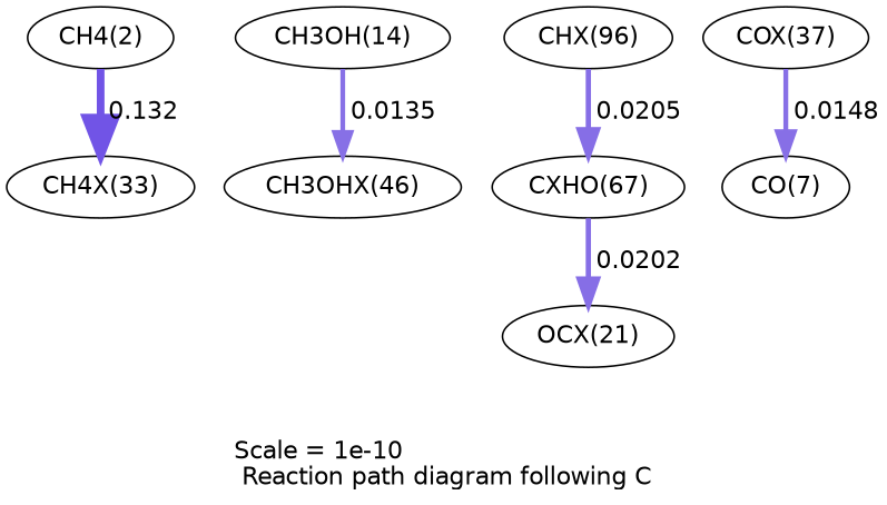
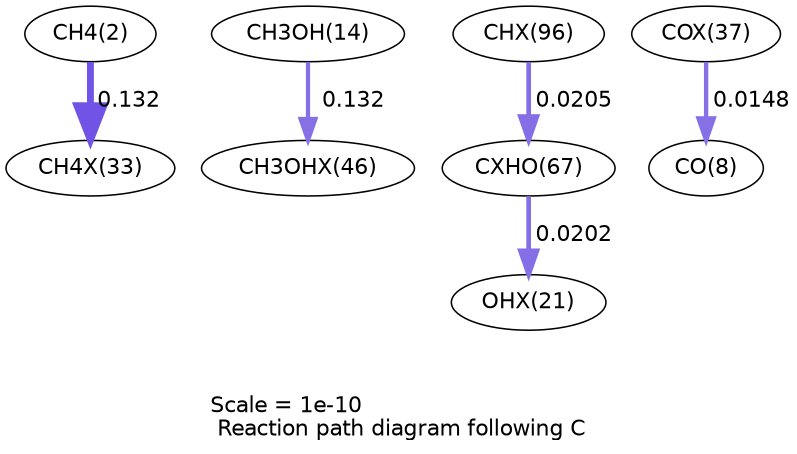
  digraph {
    fontname=Helvetica
    label="Scale = 1e-10\l Reaction path diagram following C"
    node [fontname=Helvetica]
    edge [arrowsize=1.53 color="0.7, 0.52, 0.9" fontname=Helvetica]
    n1 [label="CH4(2)"]
    n2 [label="CH4X(33)"]
    n3 [label="CH3OH(14)"]
    n4 [label="CH3OHX(46)"]
    n5 [label="CHX(96)"]
    n6 [label="CXHO(67)"]
-   n7 [label="OCX(21)"]
-   n8 [label="CO(7)"]
+   n7 [label="OHX(21)"]
+   n8 [label="CO(8)"]
    n9 [label="COX(37)"]
    n1 -> n2 [arrowsize=2.23 color="0.7, 0.632, 0.9" label=" 0.132" penwidth=4.47]
-   n3 -> n4 [arrowsize=1.37 color="0.7, 0.513, 0.9" label=" 0.0135" penwidth=2.75]
+   n3 -> n4 [arrowsize=1.37 color="0.7, 0.513, 0.9" label=" 0.132" penwidth=2.75]
    n5 -> n6 [label=" 0.0205" penwidth=3.06]
    n6 -> n7 [label=" 0.0202" penwidth=3.05]
    n9 -> n8 [arrowsize=1.41 color="0.7, 0.515, 0.9" label=" 0.0148" penwidth=2.82]
  }
